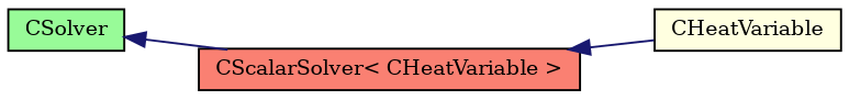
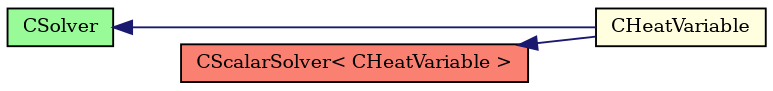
  digraph {
    fontname="DejaVu Serif"
    rankdir=LR
    node [color=black fontname="DejaVu Serif" fontsize=10 shape=record style=filled]
    edge [color=midnightblue dir=back fontname="DejaVu Serif" fontsize=10 labelfontname=Helvetica labelfontsize=10 style=solid]
    n1 [fillcolor=lightyellow fontcolor=black height=0.2 label=CHeatVariable width=0.4]
    n2 [fillcolor=salmon height=0.2 label="CScalarSolver\< CHeatVariable \>" width=0.4]
    n3 [fillcolor=palegreen height=0.2 label=CSolver width=0.4]
    n2 -> n1
-   n3 -> n2
+   n3 -> n1
  }
